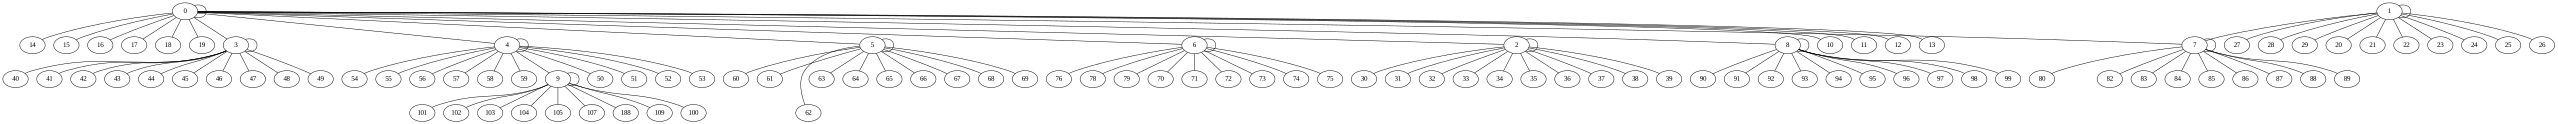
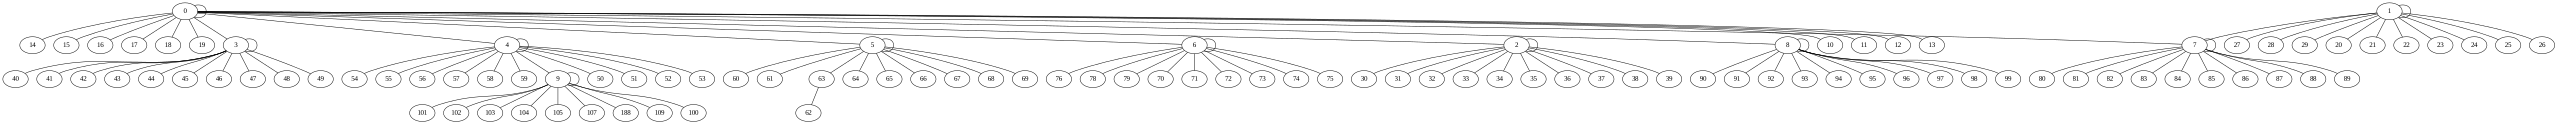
  graph {
    fontname="Liberation Serif"
    node [fontname="Liberation Serif"]
    edge [fontname="Liberation Serif"]
    0
    2
    3
    4
    5
    6
    7
    8
    10 [Label=0]
    11 [Label=4]
    12 [Label=9]
    13 [Label=1]
    14 [Label=5]
    15 [Label=7]
    16 [Label=8]
    17 [Label=3]
    18 [Label=6]
    19 [Label=2]
    30 [Label=2]
    31 [Label=4]
    32 [Label=0]
    33 [Label=9]
    34 [Label=1]
    35 [Label=8]
    36 [Label=5]
    37 [Label=3]
    38 [Label=7]
    39 [Label=6]
    40 [Label=3]
    41 [Label=0]
    42 [Label=7]
    43 [Label=4]
    44 [Label=9]
    45 [Label=8]
    46 [Label=1]
    47 [Label=5]
    48 [Label=6]
    49 [Label=2]
    9
    50 [Label=4]
    51 [Label=0]
    52 [Label=2]
    53 [Label=5]
    54 [Label=3]
    55 [Label=7]
    56 [Label=8]
    57 [Label=9]
    58 [Label=6]
    59 [Label=1]
    60 [Label=5]
    61 [Label=0]
    62 [Label=4]
    63 [Label=7]
    64 [Label=3]
    65 [Label=1]
    66 [Label=9]
    67 [Label=6]
    68 [Label=8]
    69 [Label=2]
    70 [Label=6]
    71 [Label=0]
    72 [Label=7]
    73 [Label=1]
    74 [Label=3]
    75 [Label=8]
    76 [Label=4]
    78 [Label=5]
    79 [Label=2]
    80 [Label=7]
+   81 [Label=0]
    82 [Label=8]
    83 [Label=9]
    84 [Label=3]
    85 [Label=4]
    86 [Label=6]
    87 [Label=5]
    88 [Label=2]
    89 [Label=1]
    90 [Label=8]
    91 [Label=0]
    92 [Label=9]
    93 [Label=7]
    94 [Label=3]
    95 [Label=4]
    96 [Label=1]
    97 [Label=6]
    98 [Label=5]
    99 [Label=2]
    100 [Label=9]
    101 [Label=0]
    102 [Label=8]
    103 [Label=7]
    104 [Label=3]
    105 [Label=4]
    107 [Label=5]
    n96 [Label=1 label=188]
    109 [Label=6]
    1
    20 [Label=1]
    21 [Label=0]
    22 [Label=6]
    23 [Label=3]
    24 [Label=5]
    25 [Label=2]
    26 [Label=8]
    27 [Label=9]
    28 [Label=4]
    29 [Label=7]
    0 -- 0 [weight=0.9999999999999991]
    0 -- 2 [weight=0.41885051355920555]
    0 -- 3 [weight=0.437983968742816]
    0 -- 4 [weight=0.4348025447736936]
    0 -- 5 [weight=0.4517115969370681]
    0 -- 6 [weight=0.3477175434721453]
    0 -- 7 [weight=0.41750630935757316]
    0 -- 8 [weight=0.46199117343983315]
    0 -- 10
    0 -- 11
    0 -- 12
    0 -- 13
    0 -- 14
    0 -- 15
    0 -- 16
    0 -- 17
    0 -- 18
    0 -- 19
    2 -- 2 [weight=1.0000000000000002]
    2 -- 30
    2 -- 31
    2 -- 32
    2 -- 33
    2 -- 34
    2 -- 35
    2 -- 36
    2 -- 37
    2 -- 38
    2 -- 39
    3 -- 3 [weight=0.9999999999999996]
    3 -- 40
    3 -- 41
    3 -- 42
    3 -- 43
    3 -- 44
    3 -- 45
    3 -- 46
    3 -- 47
    3 -- 48
    3 -- 49
    4 -- 4 [weight=0.9999999999999987]
    4 -- 9 [weight=0.42325070220119815]
    4 -- 50
    4 -- 51
    4 -- 52
    4 -- 53
    4 -- 54
    4 -- 55
    4 -- 56
    4 -- 57
    4 -- 58
    4 -- 59
    5 -- 5 [weight=0.9999999999999998]
    5 -- 60
    5 -- 61
-   5 -- 62
+   63 -- 62
    5 -- 63
    5 -- 64
    5 -- 65
    5 -- 66
    5 -- 67
    5 -- 68
    5 -- 69
    6 -- 6 [weight=0.9999999999999996]
    6 -- 70
    6 -- 71
    6 -- 72
    6 -- 73
    6 -- 74
    6 -- 75
    6 -- 76
    6 -- 78
    6 -- 79
    7 -- 7 [weight=1.0000000000000004]
    7 -- 80
+   7 -- 81
    7 -- 82
    7 -- 83
    7 -- 84
    7 -- 85
    7 -- 86
    7 -- 87
    7 -- 88
    7 -- 89
    8 -- 8 [weight=1.0]
    8 -- 90
    8 -- 91
    8 -- 92
    8 -- 93
    8 -- 94
    8 -- 95
    8 -- 96
    8 -- 97
    8 -- 98
    8 -- 99
    9 -- 9 [weight=1.0]
    9 -- 100
    9 -- 101
    9 -- 102
    9 -- 103
    9 -- 104
    9 -- 105
    9 -- 107
    9 -- n96
    9 -- 109
    1 -- 7 [weight=0.32871516571318127]
    1 -- 1 [weight=1.0000000000000002]
    1 -- 20
    1 -- 21
    1 -- 22
    1 -- 23
    1 -- 24
    1 -- 25
    1 -- 26
    1 -- 27
    1 -- 28
    1 -- 29
  }
